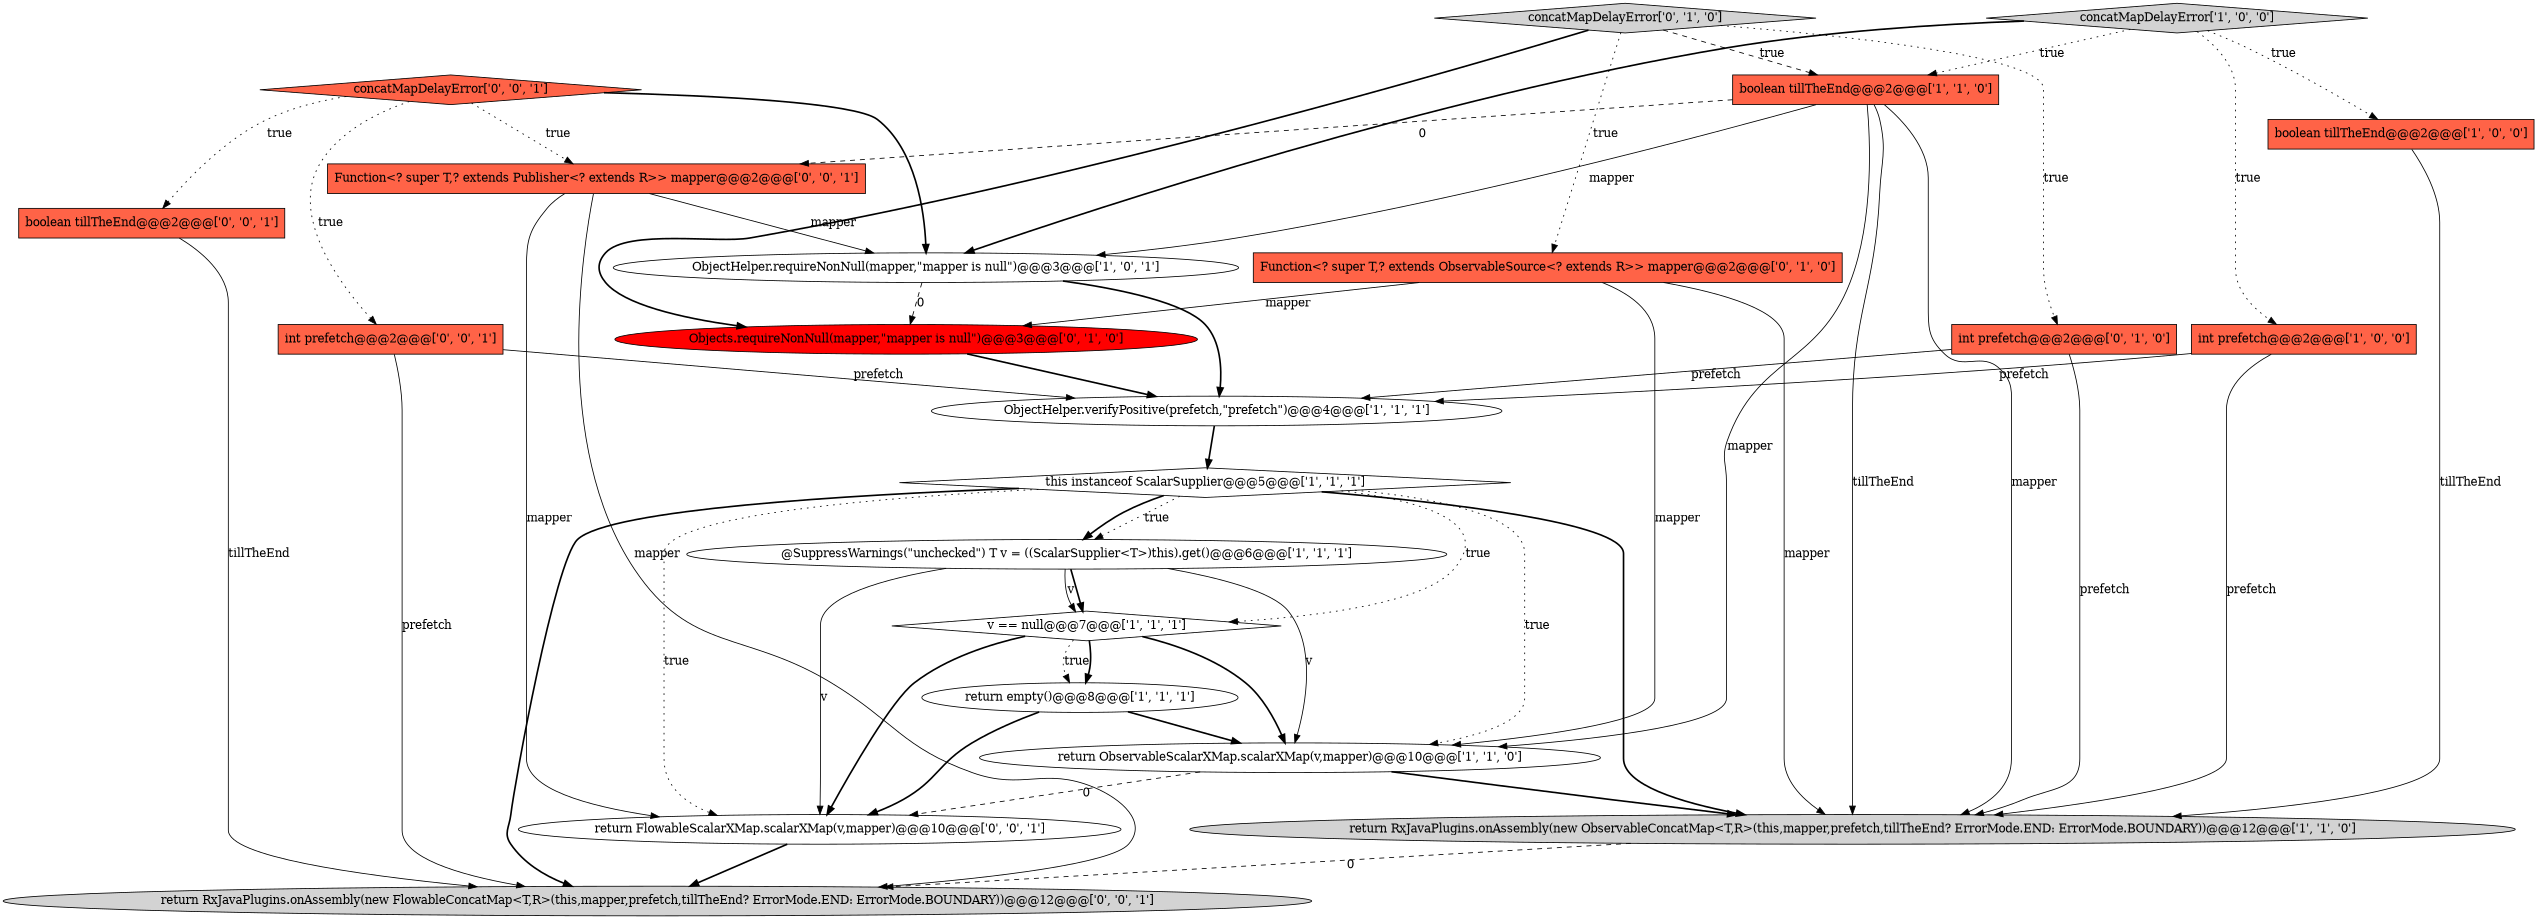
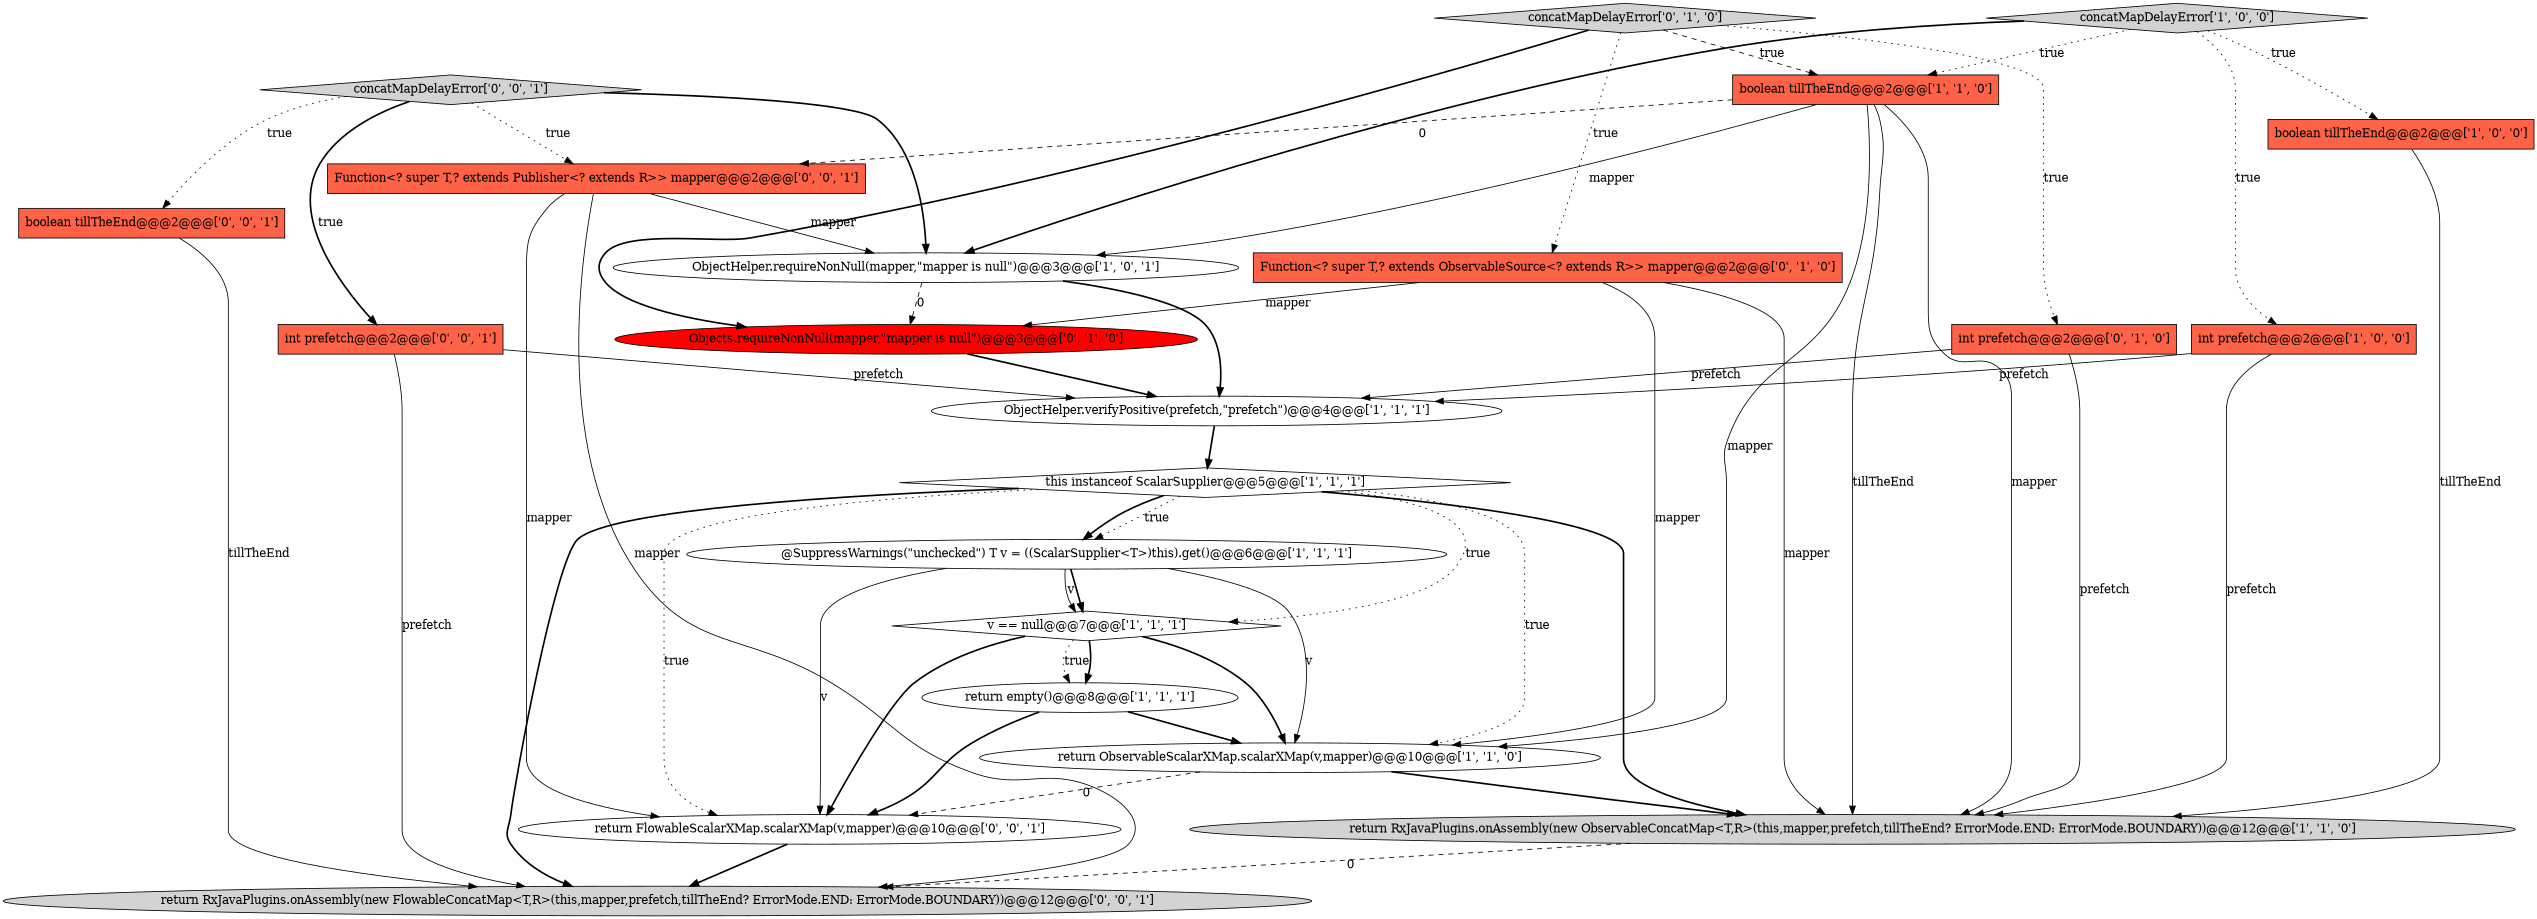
  digraph {
    node [fillcolor=white shape=ellipse style=filled]
    edge [style=solid]
    n1 [label="return FlowableScalarXMap.scalarXMap(v,mapper)@@@10@@@['0', '0', '1']"]
    n2 [fillcolor=lightgray label="return RxJavaPlugins.onAssembly(new FlowableConcatMap<T,R>(this,mapper,prefetch,tillTheEnd? ErrorMode.END: ErrorMode.BOUNDARY))@@@12@@@['0', '0', '1']"]
    n3 [label="v == null@@@7@@@['1', '1', '1']" shape=diamond]
    n4 [label="return empty()@@@8@@@['1', '1', '1']"]
    n5 [label="return ObservableScalarXMap.scalarXMap(v,mapper)@@@10@@@['1', '1', '0']"]
    n6 [fillcolor=lightgray label="return RxJavaPlugins.onAssembly(new ObservableConcatMap<T,R>(this,mapper,prefetch,tillTheEnd? ErrorMode.END: ErrorMode.BOUNDARY))@@@12@@@['1', '1', '0']"]
    n7 [fillcolor=tomato label="int prefetch@@@2@@@['0', '1', '0']" shape=box]
    n8 [label="ObjectHelper.verifyPositive(prefetch,\"prefetch\")@@@4@@@['1', '1', '1']"]
    n9 [label="this instanceof ScalarSupplier@@@5@@@['1', '1', '1']" shape=diamond]
    n10 [fillcolor=tomato label="boolean tillTheEnd@@@2@@@['0', '0', '1']" shape=box]
    n11 [fillcolor=tomato label="Function<? super T,? extends ObservableSource<? extends R>> mapper@@@2@@@['0', '1', '0']" shape=box]
    n12 [fillcolor=red label="Objects.requireNonNull(mapper,\"mapper is null\")@@@3@@@['0', '1', '0']"]
    n13 [fillcolor=tomato label="int prefetch@@@2@@@['0', '0', '1']" shape=box]
-   n14 [fillcolor=tomato label="concatMapDelayError['0', '0', '1']" shape=diamond]
+   n14 [fillcolor=lightgray label="concatMapDelayError['0', '0', '1']" shape=diamond]
    n15 [fillcolor=tomato label="Function<? super T,? extends Publisher<? extends R>> mapper@@@2@@@['0', '0', '1']" shape=box]
    n16 [label="ObjectHelper.requireNonNull(mapper,\"mapper is null\")@@@3@@@['1', '0', '1']"]
    n17 [label="@SuppressWarnings(\"unchecked\") T v = ((ScalarSupplier<T>)this).get()@@@6@@@['1', '1', '1']"]
    n18 [fillcolor=lightgray label="concatMapDelayError['0', '1', '0']" shape=diamond]
    n19 [fillcolor=tomato label="boolean tillTheEnd@@@2@@@['1', '1', '0']" shape=box]
    n20 [fillcolor=tomato label="boolean tillTheEnd@@@2@@@['1', '0', '0']" shape=box]
    n21 [fillcolor=tomato label="int prefetch@@@2@@@['1', '0', '0']" shape=box]
    n22 [fillcolor=lightgray label="concatMapDelayError['1', '0', '0']" shape=diamond]
    n1 -> n2 [style=bold]
    n3 -> n1 [style=bold]
    n3 -> n4 [label=true style=dotted]
    n3 -> n4 [style=bold]
    n3 -> n5 [style=bold]
    n4 -> n1 [style=bold]
    n4 -> n5 [style=bold]
    n5 -> n1 [label=0 style=dashed]
    n5 -> n6 [style=bold]
    n6 -> n2 [label=0 style=dashed]
    n7 -> n6 [label=prefetch]
    n7 -> n8 [label=prefetch]
    n8 -> n9 [style=bold]
    n9 -> n1 [label=true style=dotted]
    n9 -> n2 [style=bold]
    n9 -> n3 [label=true style=dotted]
    n9 -> n5 [label=true style=dotted]
    n9 -> n6 [style=bold]
    n9 -> n17 [label=true style=dotted]
    n9 -> n17 [style=bold]
    n10 -> n2 [label=tillTheEnd]
    n11 -> n5 [label=mapper]
    n11 -> n6 [label=mapper]
    n11 -> n12 [label=mapper]
    n12 -> n8 [style=bold]
    n13 -> n2 [label=prefetch]
    n13 -> n8 [label=prefetch]
    n14 -> n10 [label=true style=dotted]
-   n14 -> n13 [label=true style=dotted]
+   n14 -> n13 [label=true style=bold]
    n14 -> n15 [label=true style=dotted]
    n14 -> n16 [style=bold]
    n15 -> n1 [label=mapper]
    n15 -> n2 [label=mapper]
    n15 -> n16 [label=mapper]
    n16 -> n8 [style=bold]
    n16 -> n12 [label=0 style=dashed]
    n17 -> n1 [label=v]
    n17 -> n3 [style=bold]
    n17 -> n3 [label=v]
    n17 -> n5 [label=v]
    n18 -> n7 [label=true style=dotted]
    n18 -> n11 [label=true style=dotted]
    n18 -> n12 [style=bold]
    n18 -> n19 [label=true style=dashed]
    n19 -> n5 [label=mapper]
    n19 -> n6 [label=tillTheEnd]
    n19 -> n6 [label=mapper]
    n19 -> n15 [label=0 style=dashed]
    n19 -> n16 [label=mapper]
    n20 -> n6 [label=tillTheEnd]
    n21 -> n6 [label=prefetch]
    n21 -> n8 [label=prefetch]
    n22 -> n16 [style=bold]
    n22 -> n19 [label=true style=dotted]
    n22 -> n20 [label=true style=dotted]
    n22 -> n21 [label=true style=dotted]
  }
